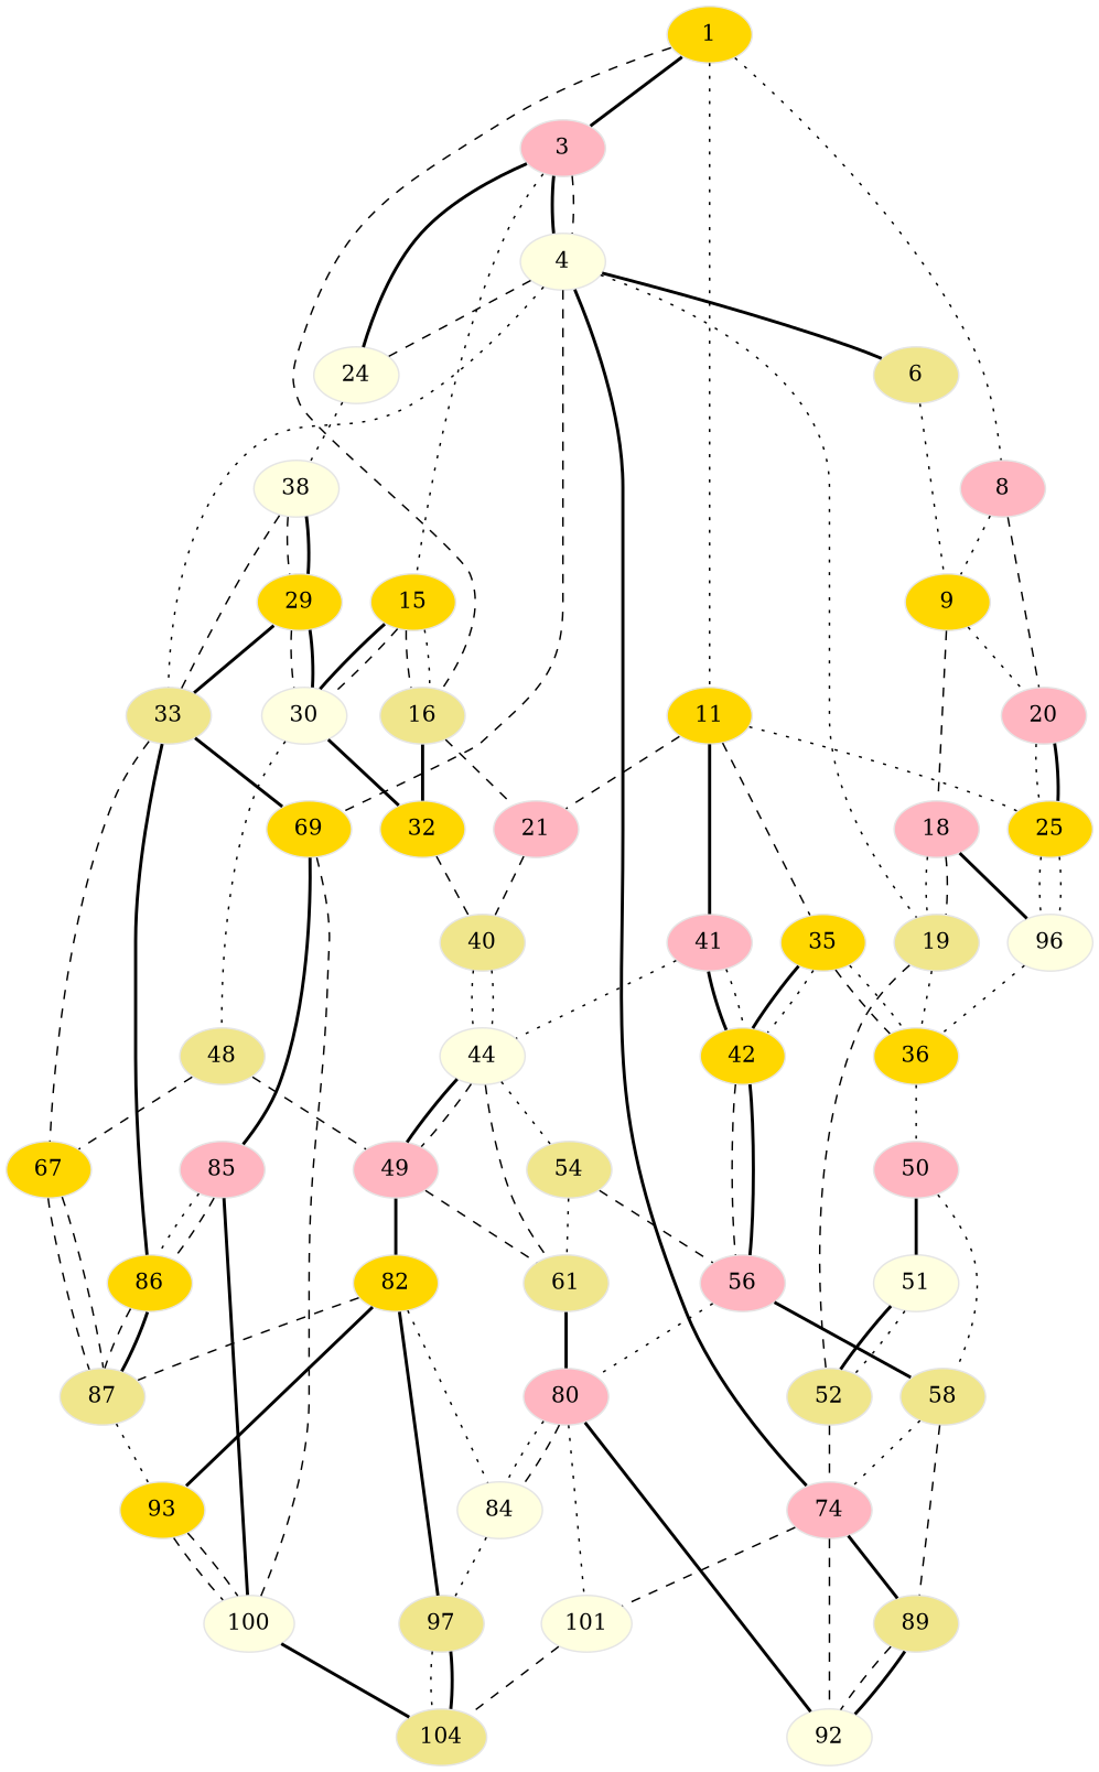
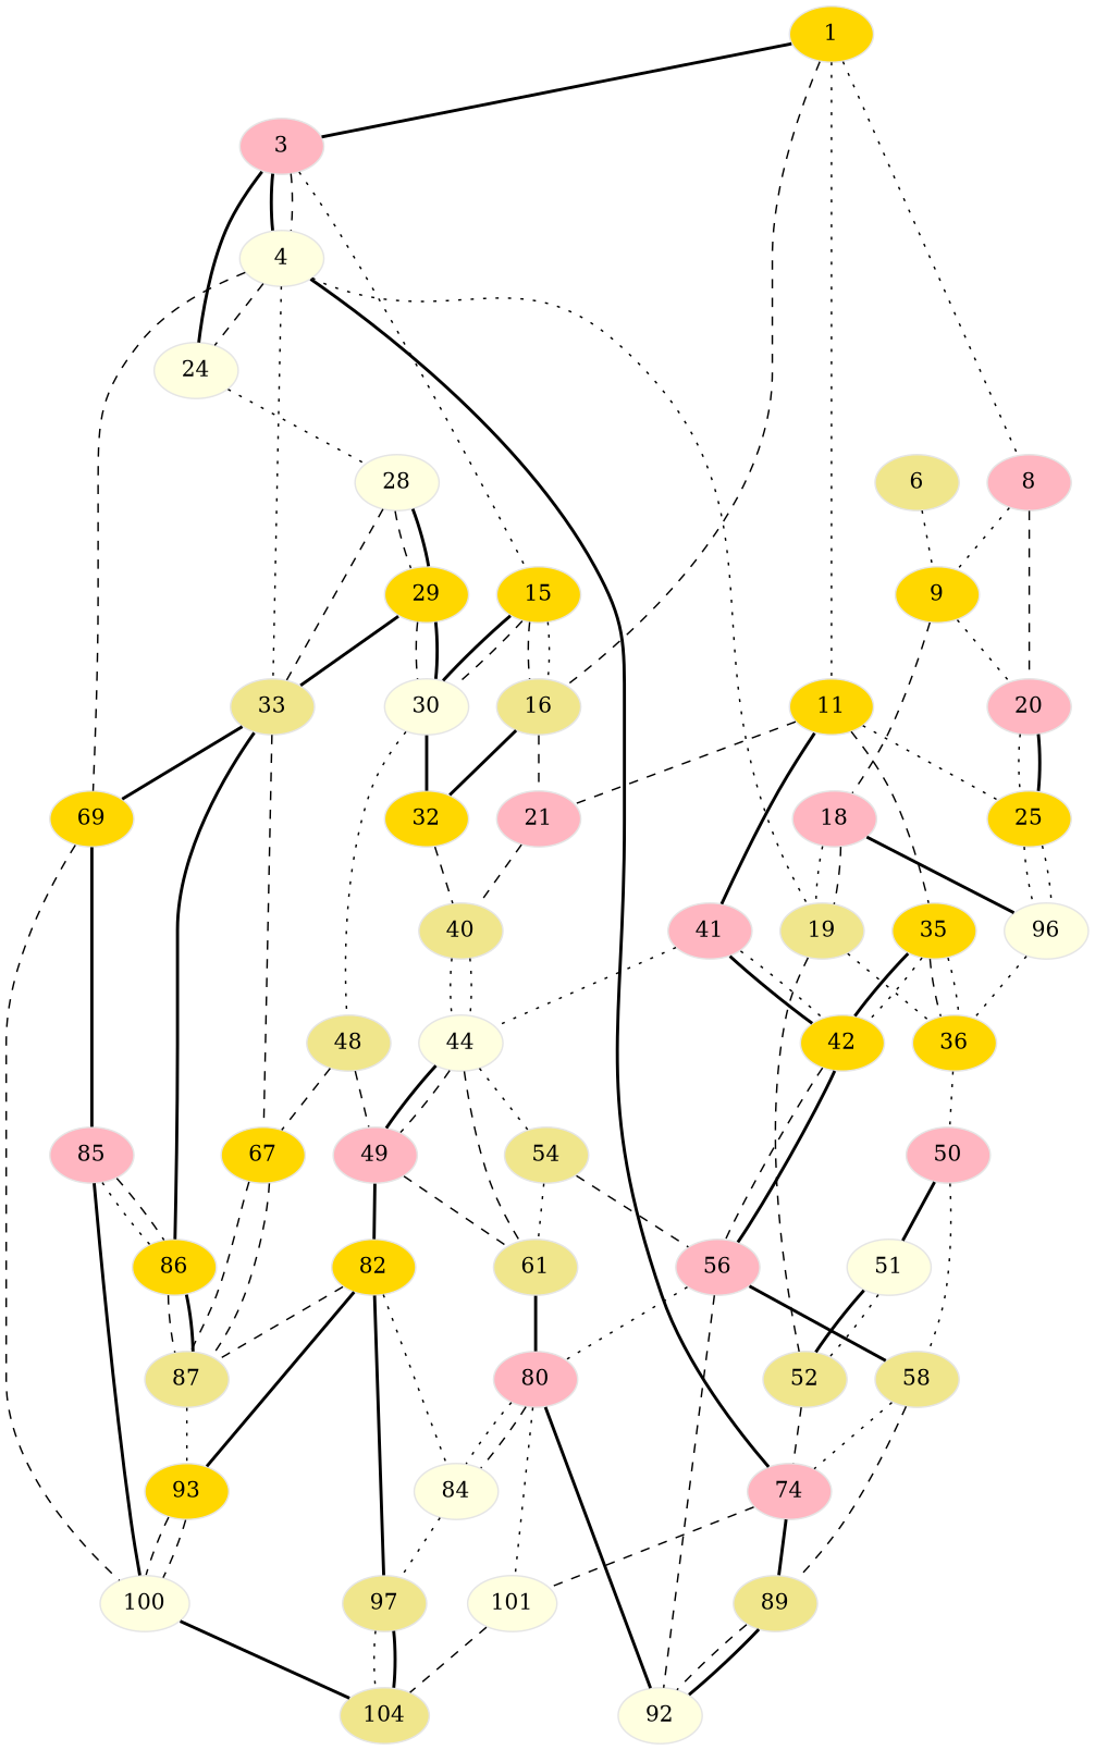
  graph {
    node [color=gray90 fillcolor=gold style=filled]
    edge [style=dashed]
    1 [super="+2+7"]
    3 [fillcolor=lightpink super="+14"]
    8 [fillcolor=lightpink]
    11 [super="+12"]
    16 [fillcolor=khaki super="+22"]
    4 [fillcolor=lightyellow super="+5+23"]
    15
    24 [fillcolor=lightyellow]
    9 [super="+17"]
    20 [fillcolor=lightpink]
    21 [fillcolor=lightpink super="+38"]
    25
    35
    41 [fillcolor=lightpink]
    32
    6 [fillcolor=khaki]
    19 [fillcolor=khaki super="+43"]
    33 [fillcolor=khaki super="+47"]
    69 [super="+75"]
    74 [fillcolor=lightpink super="+77"]
    30 [fillcolor=lightyellow super="+31"]
-   28 [fillcolor=lightyellow label=38]
+   28 [fillcolor=lightyellow]
    36 [super="+37"]
    52 [fillcolor=khaki super="+53"]
    67
    86
    85 [fillcolor=lightpink super="+99"]
    100 [fillcolor=lightyellow super="+103"]
    89 [fillcolor=khaki]
    92 [fillcolor=lightyellow super="+98"]
    101 [fillcolor=lightyellow]
    18 [fillcolor=lightpink]
    n33 [fillcolor=lightyellow label=96]
    40 [fillcolor=khaki]
    42
    44 [fillcolor=lightyellow super="+45"]
    48 [fillcolor=khaki super="+68"]
    50 [fillcolor=lightpink super="+59"]
    29
    49 [fillcolor=lightpink super="+62"]
    87 [fillcolor=khaki super="+88"]
    56 [fillcolor=lightpink super="+57"]
    51 [fillcolor=lightyellow super="+60"]
    58 [fillcolor=khaki super="+72"]
    54 [fillcolor=khaki super="+55"]
    61 [fillcolor=khaki super="+64"]
    80 [fillcolor=lightpink super="+81"]
    82 [super="+83"]
    84 [fillcolor=lightyellow super="+95"]
    93
    97 [fillcolor=khaki]
    104 [fillcolor=khaki]
    1 -- 3 [style=bold]
    1 -- 8 [style=dotted]
    1 -- 11 [style=dotted weight=2]
    1 -- 16
    3 -- 4 [style=bold]
    3 -- 4
    3 -- 15 [style=dotted]
    3 -- 24 [style=bold]
    8 -- 9 [style=dotted]
    8 -- 20
    11 -- 21 [weight=2]
    11 -- 25 [style=dotted]
    11 -- 35
    11 -- 41 [style=bold]
    16 -- 21
    16 -- 32 [style=bold]
    4 -- 24
-   4 -- 6 [style=bold]
    4 -- 19 [style=dotted]
    4 -- 33 [style=dotted]
    4 -- 69 [weight=2]
    4 -- 74 [style=bold]
    15 -- 16
    15 -- 16 [style=dotted]
    15 -- 30 [style=bold]
    15 -- 30
    24 -- 28 [style=dotted]
    9 -- 20 [style=dotted]
    9 -- 18
    20 -- 25 [style=dotted]
    20 -- 25 [style=bold]
    21 -- 40
    25 -- n33 [style=dotted]
    25 -- n33 [style=dotted]
    35 -- 36
    35 -- 36 [style=dotted]
    35 -- 42 [style=bold]
    35 -- 42 [style=dotted]
    41 -- 42 [style=bold]
    41 -- 42 [style=dotted]
    41 -- 44 [style=dotted]
    32 -- 40
    6 -- 9 [style=dotted]
    19 -- 36 [style=dotted]
    19 -- 52
    33 -- 69 [style=bold]
    33 -- 67
    33 -- 86 [style=bold]
    69 -- 85 [style=bold]
    69 -- 100
    74 -- 89 [style=bold]
-   74 -- 92 [weight=2]
+   56 -- 92 [weight=2]
    74 -- 101
    30 -- 32 [style=bold]
    30 -- 48 [style=dotted]
    28 -- 33
    28 -- 29
    28 -- 29 [style=bold]
    36 -- 50 [style=dotted]
    52 -- 74
    67 -- 87
    67 -- 87
    86 -- 87
    86 -- 87 [style=bold]
    85 -- 86 [style=dotted]
    85 -- 86
    85 -- 100 [style=bold weight=2]
    100 -- 104 [style=bold]
    89 -- 92
    89 -- 92 [style=bold]
    101 -- 104
    18 -- 19 [style=dotted]
    18 -- 19
    18 -- n33 [style=bold]
    n33 -- 36 [style=dotted]
    40 -- 44 [style=dotted]
    40 -- 44 [style=dotted]
    42 -- 56
    42 -- 56 [style=bold]
    44 -- 49 [style=bold]
    44 -- 49
    44 -- 54 [style=dotted]
    44 -- 61
    48 -- 67
    48 -- 49 [weight=2]
    50 -- 51 [style=bold weight=2]
    50 -- 58 [style=dotted]
    29 -- 33 [style=bold]
    29 -- 30
    29 -- 30 [style=bold]
    49 -- 61
    49 -- 82 [style=bold]
    87 -- 93 [style=dotted]
    56 -- 58 [style=bold]
    56 -- 80 [style=dotted]
    51 -- 52 [style=bold weight=2]
    51 -- 52 [style=dotted]
    58 -- 74 [style=dotted weight=2]
    58 -- 89
    54 -- 56
    54 -- 61 [style=dotted weight=2]
    61 -- 80 [style=bold]
    80 -- 92 [style=bold]
    80 -- 101 [style=dotted]
    80 -- 84 [style=dotted weight=2]
    80 -- 84
    82 -- 87
    82 -- 84 [style=dotted]
    82 -- 93 [style=bold]
    82 -- 97 [style=bold]
    84 -- 97 [style=dotted]
    93 -- 100
    93 -- 100
    97 -- 104 [style=dotted]
    97 -- 104 [style=bold]
  }
